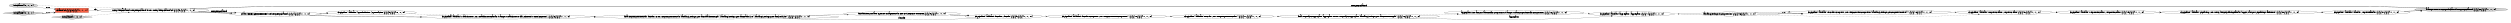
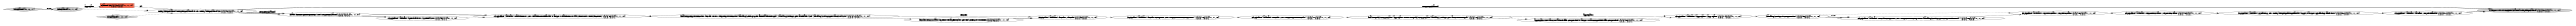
  digraph {
    rankdir=LR
    node [fillcolor=white shape=ellipse style=filled]
    edge [arrowhead=vee style=bold]
    n1 [label="ch.pipeline().addLast(\"decoder\",decoder)@@@9@@@['1', '1', '0']"]
    n2 [label="ch.pipeline().addLast(\"decoder_compress\",new HttpContentDecompressor())@@@10@@@['1', '1', '0']"]
    n3 [label="ch.pipeline().addLast(\"encoder\",new HttpResponseEncoder())@@@11@@@['1', '1', '0']"]
    n4 [label="ch.pipeline().addLast(\"response_creator\",responseCreator)@@@19@@@['1', '1', '0']"]
    n5 [label="ch.pipeline().addLast(\"pipelining\",new Netty4HttpPipeliningHandler(logger,transport.pipeliningMaxEvents))@@@20@@@['1', '1', '0']"]
    n6 [label="ch.pipeline().addLast(\"handler\",requestHandler)@@@21@@@['1', '1', '0']"]
    n7 [label="ch.pipeline().addLast(\"aggregator\",aggregator)@@@14@@@['1', '1', '0']"]
-   n8 [label="handlingSettings.isCompression()@@@15@@@['1', '1', '0']" shape=diamond]
+   n8 [label="handlingSettings.isCompression()@@@15@@@['1', '1', '0']"]
    n9 [label="ch.pipeline().addLast(\"request_creator\",requestCreator)@@@18@@@['1', '1', '0']"]
    n10 [label="ch.pipeline().addLast(\"encoder_compress\",new HttpContentCompressor(handlingSettings.getCompressionLevel()))@@@16@@@['1', '1', '0']"]
    n11 [fillcolor=tomato label="Channel ch@@@2@@@['1', '1', '1']" shape=box]
    n12 [label="Netty4HttpChannel nettyHttpChannel = new Netty4HttpChannel(ch)@@@3@@@['1', '1', '0']"]
    n13 [fillcolor=lightgray label="transport.serverAcceptedChannel(nettyHttpChannel)@@@22@@@['1', '1', '0']"]
    n14 [label="ch.attr(HTTP_CHANNEL_KEY).set(nettyHttpChannel)@@@4@@@['1', '1', '0']"]
    n15 [label="final HttpObjectAggregator aggregator = new HttpObjectAggregator(handlingSettings.getMaxContentLength())@@@12@@@['1', '1', '0']"]
    n16 [fillcolor=lightgray label="initChannel['1', '0', '0']" shape=diamond]
    n17 [label="ch.pipeline().addLast(\"read_timeout\",new ReadTimeoutHandler(transport.readTimeoutMillis,TimeUnit.MILLISECONDS))@@@6@@@['1', '1', '0']"]
    n18 [label="final HttpRequestDecoder decoder = new HttpRequestDecoder(handlingSettings.getMaxInitialLineLength(),handlingSettings.getMaxHeaderSize(),handlingSettings.getMaxChunkSize())@@@7@@@['1', '1', '0']"]
    n19 [label="decoder.setCumulator(ByteToMessageDecoder.COMPOSITE_CUMULATOR)@@@8@@@['1', '1', '0']"]
    n20 [label="aggregator.setMaxCumulationBufferComponents(transport.maxCompositeBufferComponents)@@@13@@@['1', '1', '0']"]
    n21 [fillcolor=lightgray label="initChannel['0', '1', '0']"]
    n22 [fillcolor=lightgray label="initChannel['0', '0', '1']" shape=diamond]
    n23 [label="ch.pipeline().addLast(\"byte_buf_sizer\",byteBufSizer)@@@5@@@['0', '1', '0']"]
    n1 -> n2 [style=solid]
    n2 -> n3 [arrowhead=dot style=solid]
    n3 -> n15 [arrowhead=dot style=dashed]
    n4 -> n5
    n5 -> n6 [arrowhead=dot]
    n6 -> n13 [arrowhead=box]
    n7 -> n8 [style=solid]
    n8 -> n9 [style=dashed]
    n8 -> n10 [arrowhead=box label=true]
    n8 -> n10 [arrowhead=dot style=solid]
    n9 -> n4 [arrowhead=box style=solid]
    n10 -> n9 [style=solid]
    n11 -> n12 [label=ch style=solid]
    n12 -> n13 [arrowhead=box label=nettyHttpChannel]
    n12 -> n14 [label=nettyHttpChannel]
    n12 -> n14 [arrowhead=dot]
    n14 -> n17 [arrowhead=dot]
    n14 -> n23 [arrowhead=dot]
    n15 -> n7 [arrowhead=box label=aggregator style=solid]
    n15 -> n20 [arrowhead=box style=dashed]
    n16 -> n12 [arrowhead=dot style=dashed]
    n17 -> n18 [arrowhead=box]
    n18 -> n1 [label=decoder style=solid]
    n18 -> n19 [style=solid]
    n19 -> n1 [arrowhead=box]
    n20 -> n7 [style=dashed]
-   n21 -> n11 [arrowhead=dot label=true style=solid]
+   n21 -> n11 [arrowhead=dot label=aggregator style=solid]
    n21 -> n12 [arrowhead=box style=dashed]
-   n22 -> n11 [label=true]
+   n22 -> n21 [label=true]
    n23 -> n17 [arrowhead=box style=dashed]
  }
